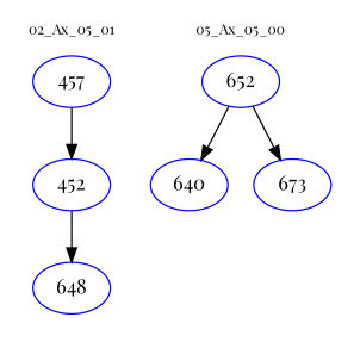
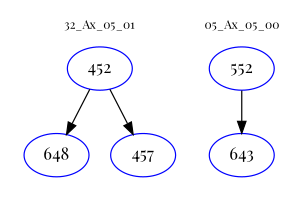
  digraph {
    fontname="Playfair Display"
    node [color=blue fontname="Playfair Display"]
    edge [color=black fontname="Playfair Display"]
    n1 [label=452]
    n2 [label=648]
    n3 [label=457]
-   n4 [label=652]
-   n5 [label=640]
-   n6 [label=673]
+   n4 [label=552]
+   n6 [label=643]
    subgraph cluster_1 {
      color=white
      fontsize=10
-     label="02_Ax_05_01"
+     label="32_Ax_05_01"
      n1
      n2
      n3
    }
    subgraph cluster_2 {
      color=white
      fontsize=10
      label="05_Ax_05_00"
      n4
-     n5
      n6
    }
    n1 -> n2
-   n3 -> n1
-   n4 -> n5
+   n1 -> n3
    n4 -> n6
  }
